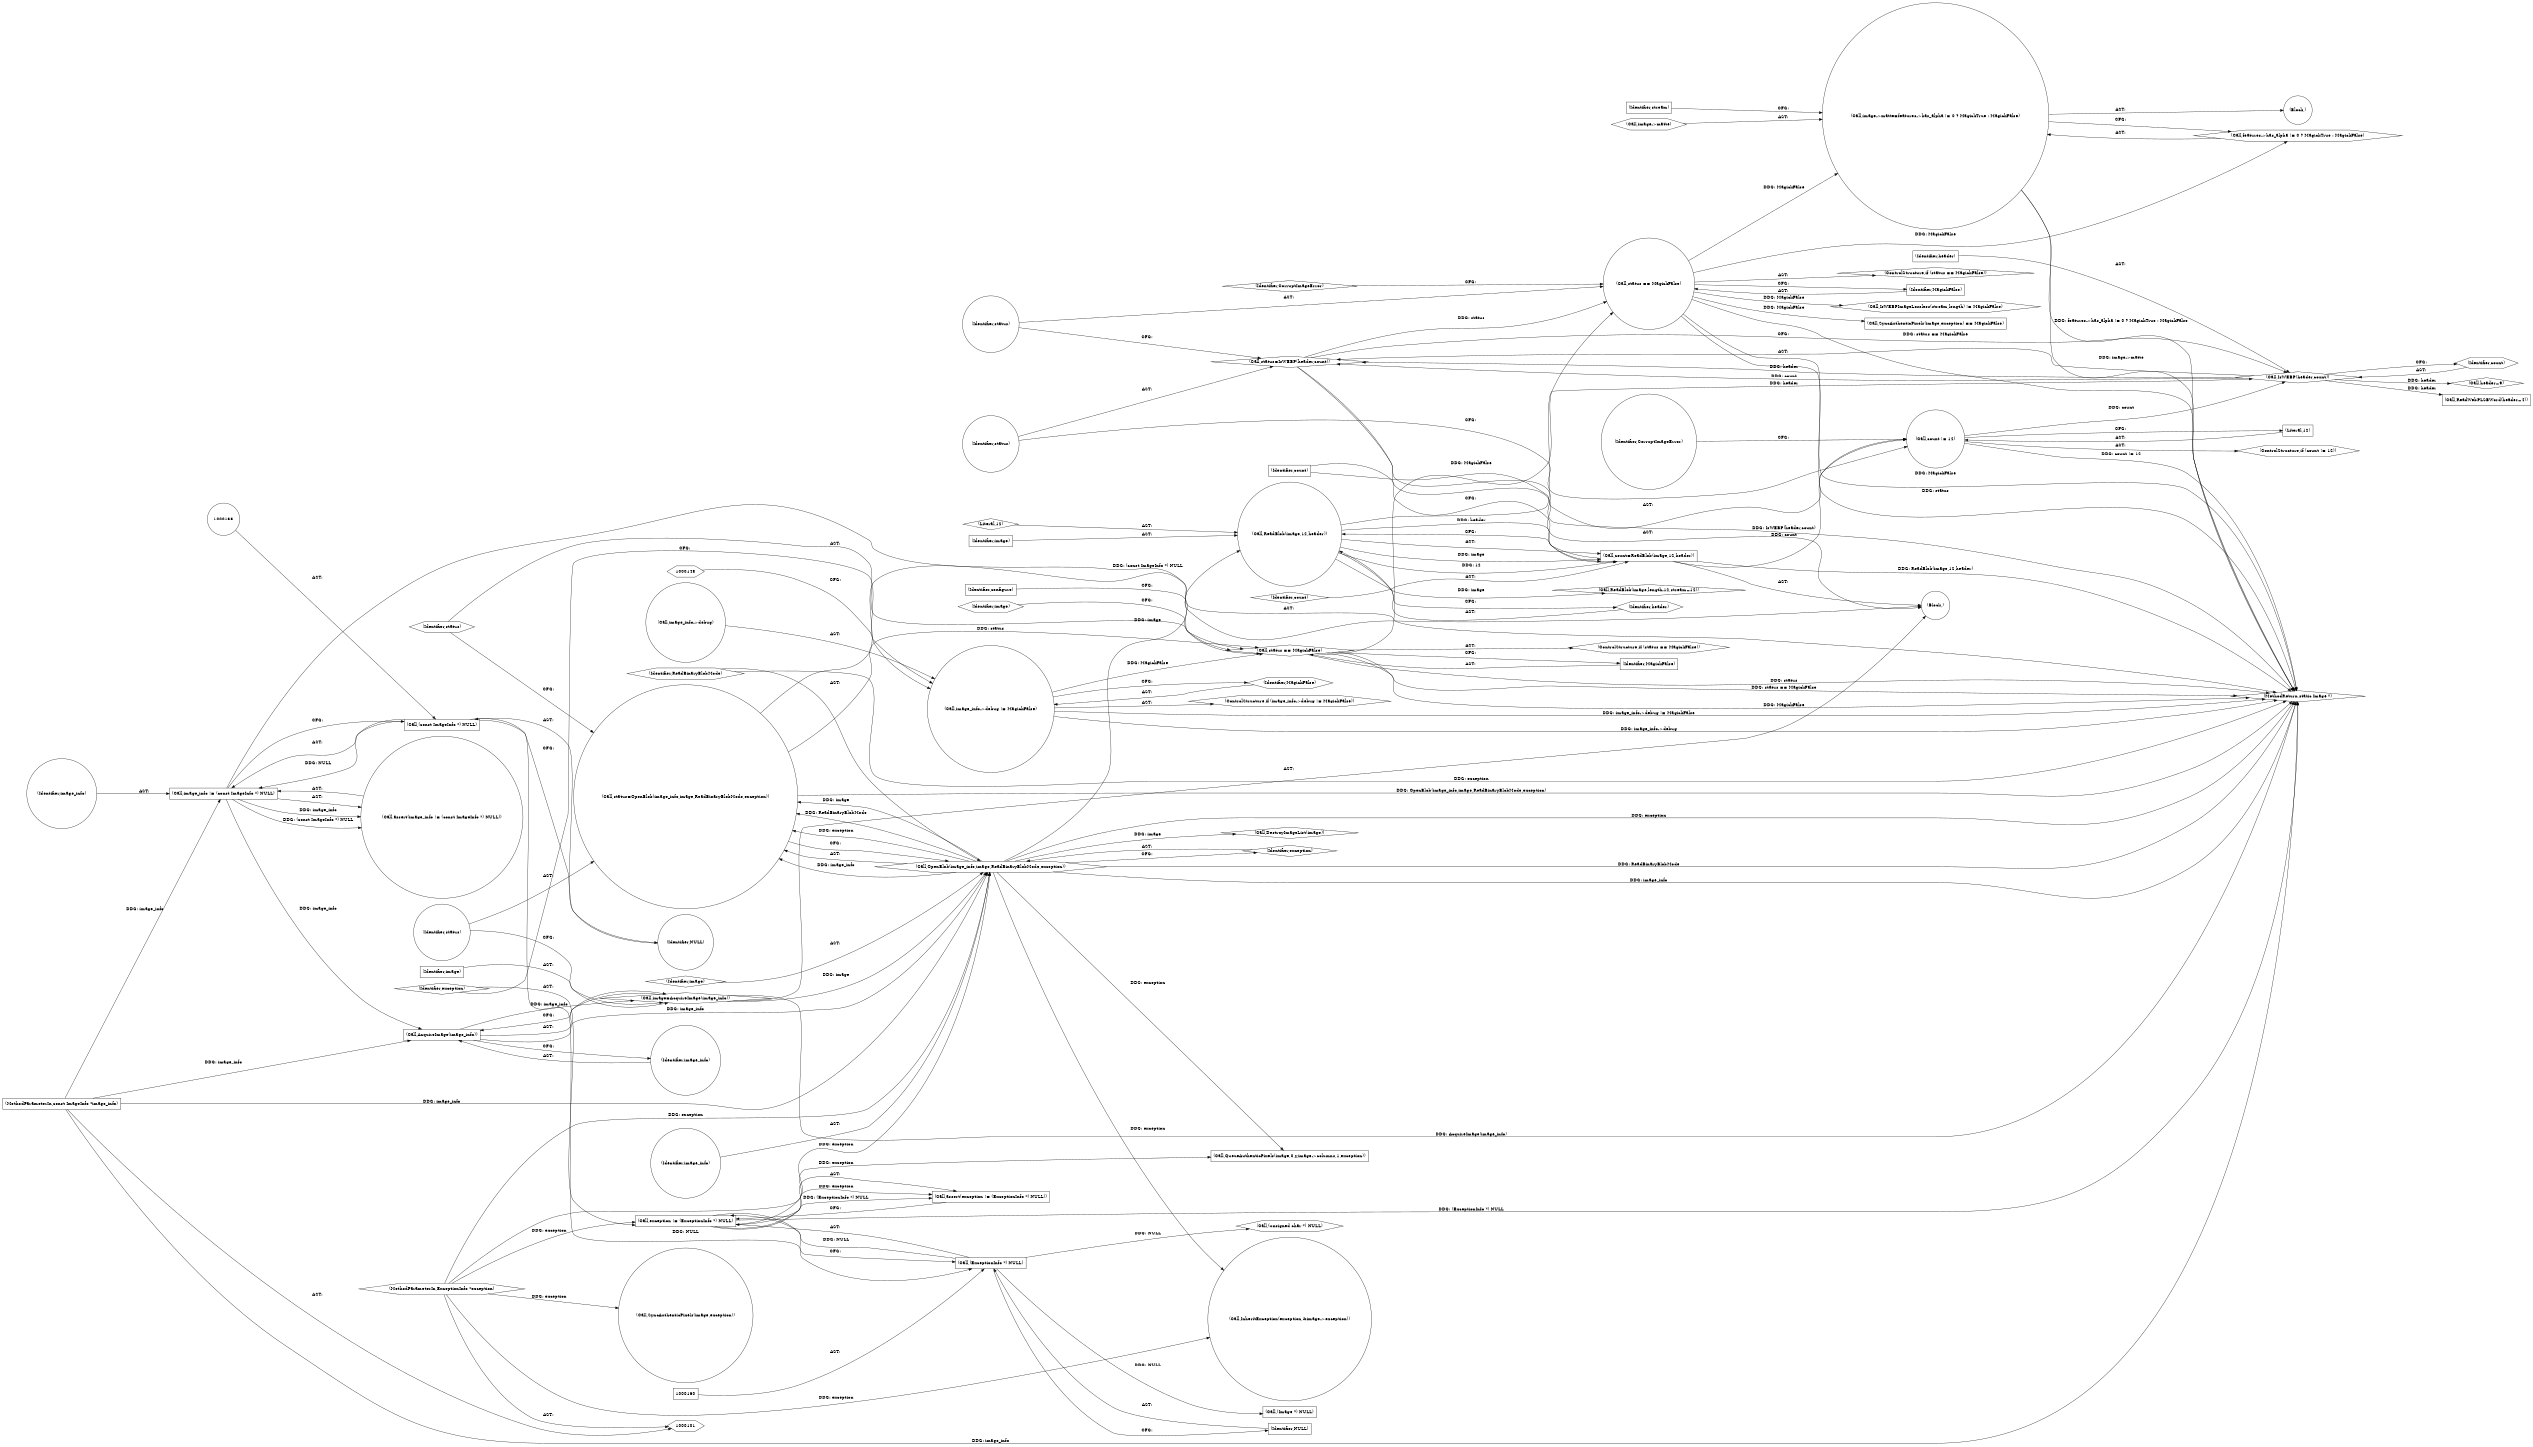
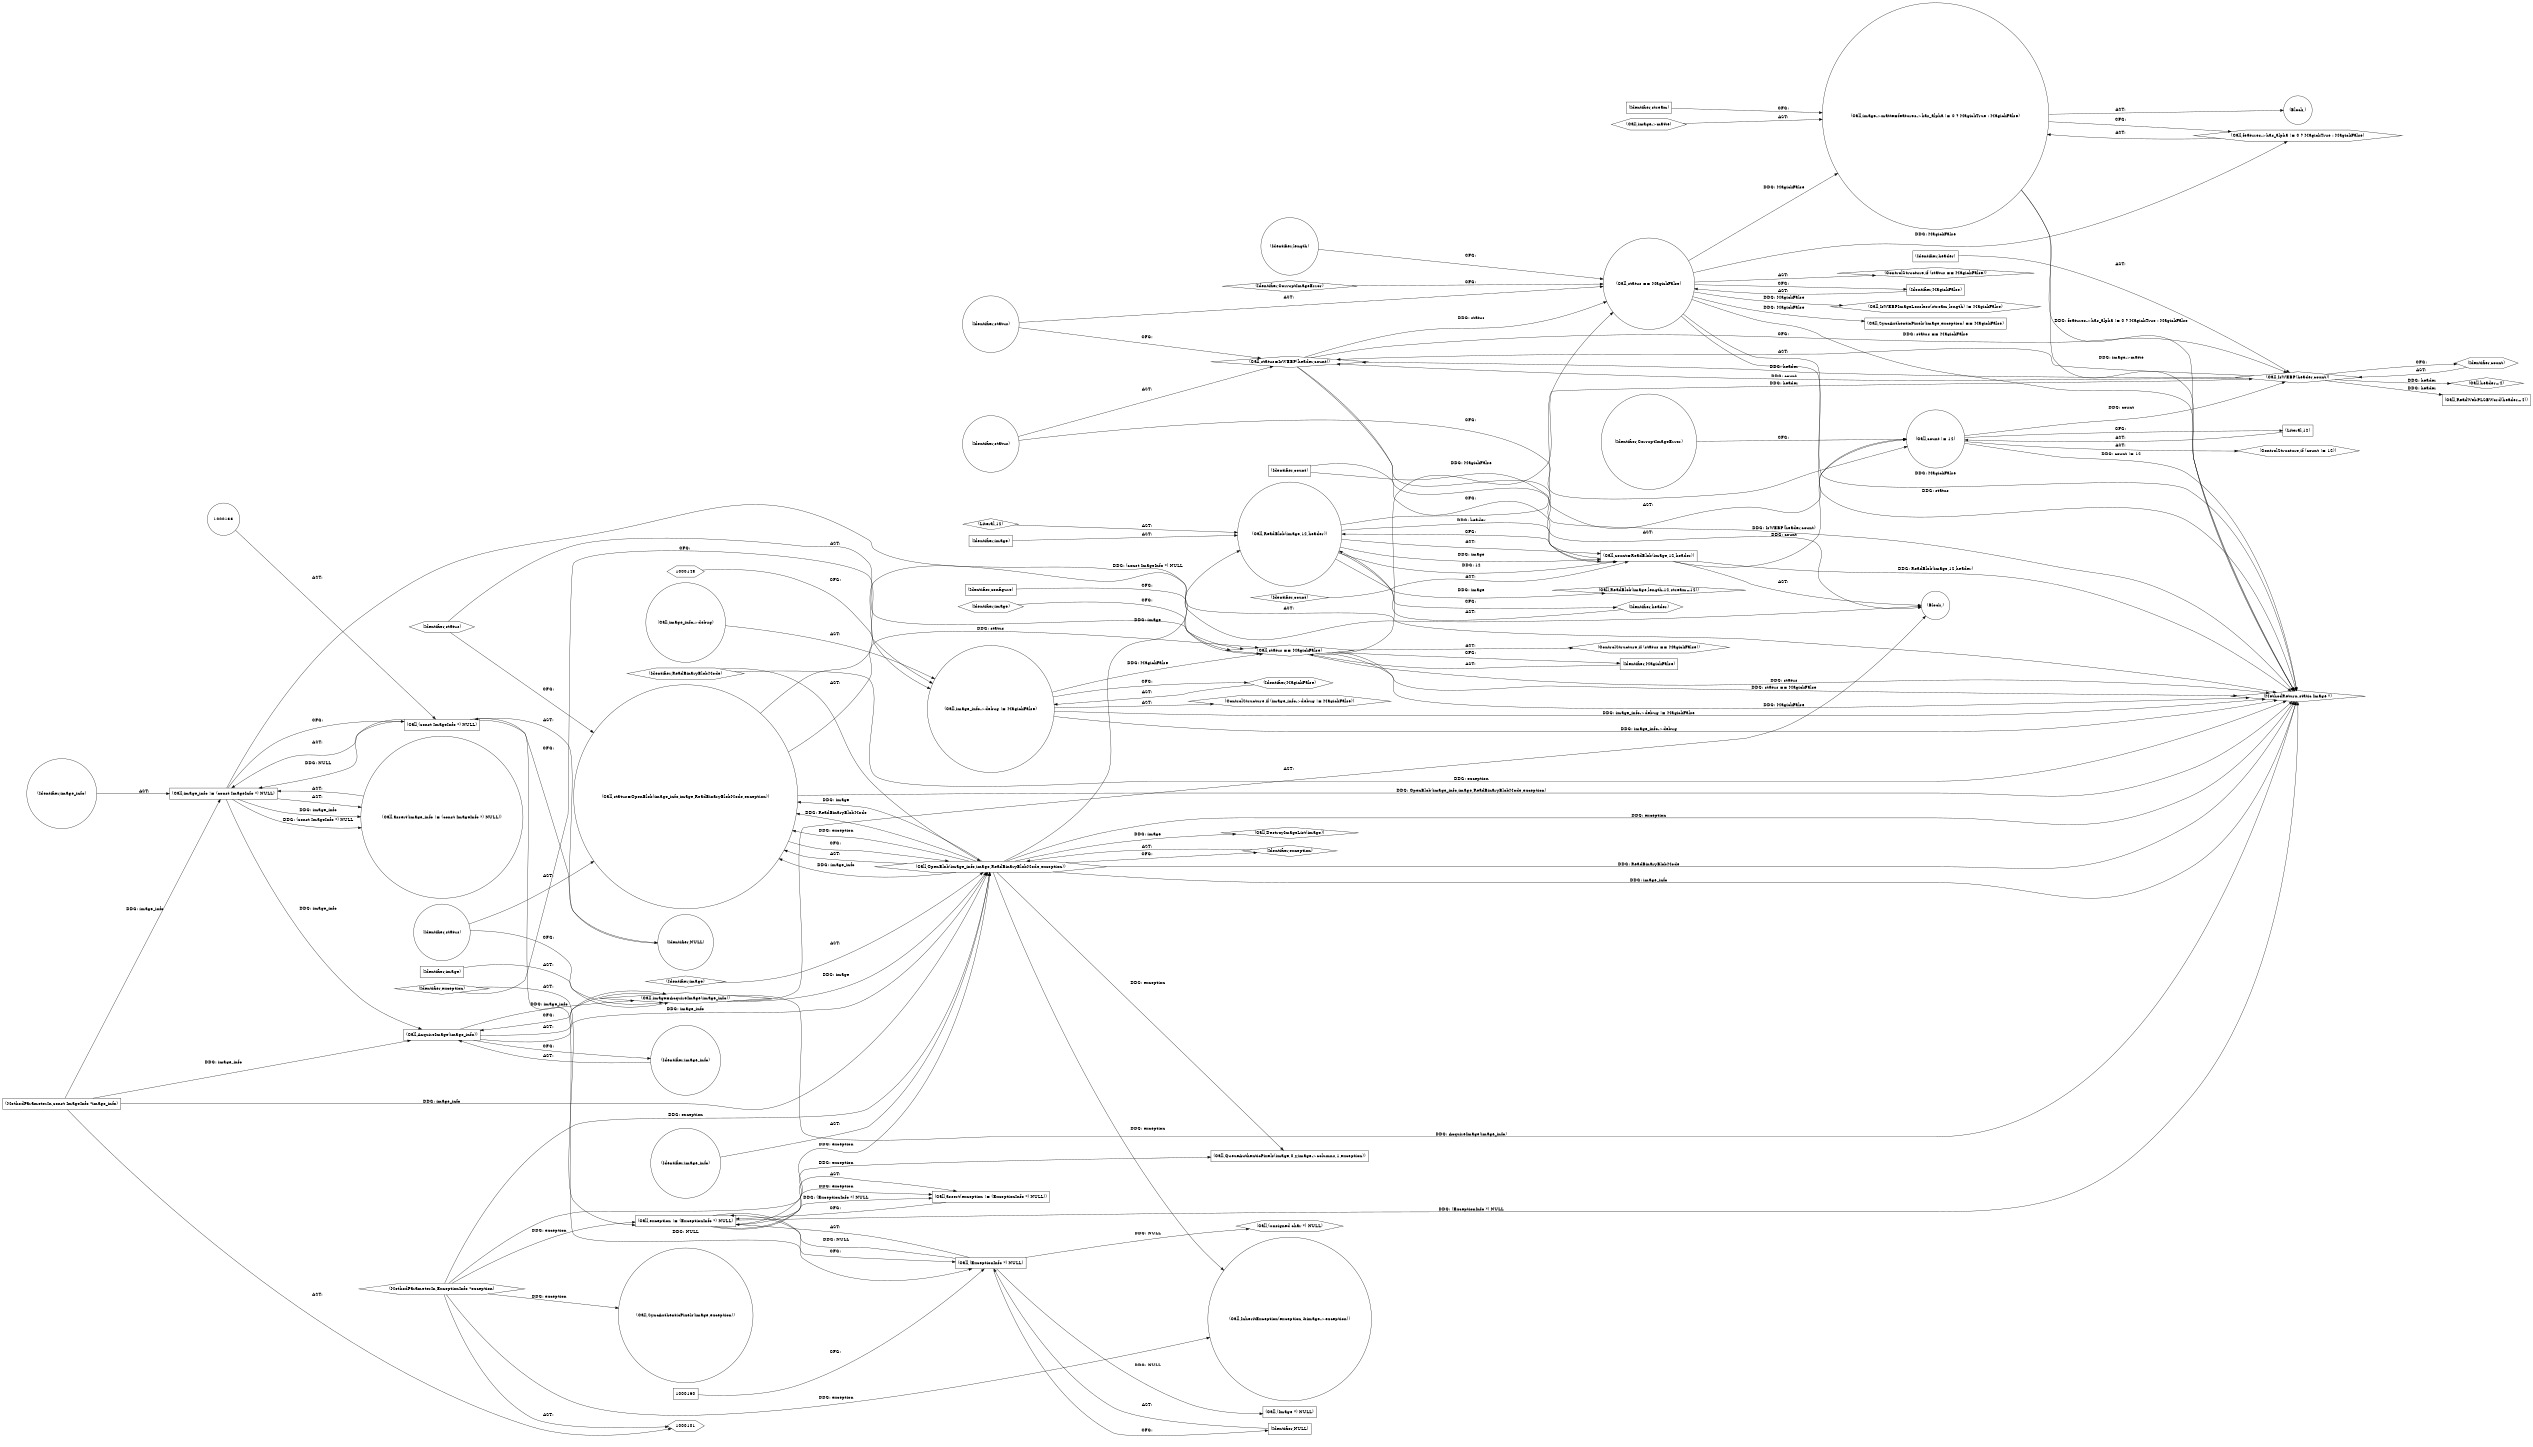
  digraph {
    rankdir=LR
    node [shape=box]
    n1 [label="(Call,image->matte=features->has_alpha != 0 ? MagickTrue : MagickFalse)" shape=circle]
    n2 [label="(Call,features->has_alpha != 0 ? MagickTrue : MagickFalse)" shape=hexagon]
    n3 [label="(Block,)" shape=circle]
    n4 [label="(MethodReturn,static Image *)" shape=diamond]
    n5 [label="(Call,status == MagickFalse)" shape=circle]
    n6 [label="(ControlStructure,if (status == MagickFalse))" shape=diamond]
    n7 [label="(Call,IsWEBPImageLossless(stream,length) != MagickFalse)" shape=hexagon]
    n8 [label="(Call,SyncAuthenticPixels(image,exception) == MagickFalse)"]
    n9 [label="(Identifier,MagickFalse)"]
    n10 [label="(Call,status=IsWEBP(header,count))" shape=diamond]
    n11 [label="(Call,IsWEBP(header,count))" shape=diamond]
    n12 [label="(Block,)" shape=circle]
    n13 [label="(Identifier,count)" shape=hexagon]
-   n14 [label="(Call,header+9)" shape=diamond]
+   n14 [label="(Call,header+4)" shape=diamond]
    n15 [label="(Call,ReadWebPLSBWord(header+4))"]
    n16 [label="(Call,ReadBlob(image,12,header))" shape=circle]
    n17 [label="(Call,count=ReadBlob(image,12,header))"]
    n18 [label="(Identifier,header)" shape=hexagon]
    n19 [label="(Call,ReadBlob(image,length-12,stream+12))" shape=diamond]
    n20 [label="(Call,count != 12)" shape=circle]
    n21 [label="(Call,OpenBlob(image_info,image,ReadBinaryBlobMode,exception))" shape=hexagon]
    n22 [label="(Call,status=OpenBlob(image_info,image,ReadBinaryBlobMode,exception))" shape=circle]
    n23 [label="(Call,InheritException(exception,&image->exception))" shape=circle]
    n24 [label="(Call,QueueAuthenticPixels(image,0,y,image->columns,1,exception))"]
    n25 [label="(Call,DestroyImageList(image))" shape=diamond]
    n26 [label="(Identifier,exception)" shape=diamond]
    n27 [label="(Call,status == MagickFalse)" shape=diamond]
    n28 [label="(Call,AcquireImage(image_info))"]
    n29 [label="(Call,image=AcquireImage(image_info))" shape=diamond]
    n30 [label="(Identifier,image_info)" shape=circle]
    n31 [label="(Call,image_info != (const ImageInfo *) NULL)"]
    n32 [label="(Call,(const ImageInfo *) NULL)"]
    n33 [label="(Call,assert(image_info != (const ImageInfo *) NULL))" shape=circle]
    n34 [label="(Call,(ExceptionInfo *) NULL)"]
    n35 [label="(Identifier,NULL)" shape=circle]
    n36 [label="(MethodParameterIn,const ImageInfo *image_info)"]
    1000101 [shape=hexagon]
    n38 [label="(Call,exception != (ExceptionInfo *) NULL)"]
    n39 [label="(Call,(Image *) NULL)"]
    n40 [label="(Identifier,NULL)"]
    n41 [label="(Call,(unsigned char *) NULL)" shape=hexagon]
    n42 [label="(Call,assert(exception != (ExceptionInfo *) NULL))"]
    n43 [label="(MethodParameterIn,ExceptionInfo *exception)" shape=hexagon]
    n44 [label="(Call,SyncAuthenticPixels(image,exception))" shape=circle]
    n45 [label="(ControlStructure,if (count != 12))" shape=hexagon]
    n46 [label="(Literal,12)"]
    n47 [label="(Identifier,MagickFalse)"]
    n48 [label="(ControlStructure,if (status == MagickFalse))" shape=hexagon]
    n49 [label="(Call,image_info->debug != MagickFalse)" shape=circle]
    n50 [label="(ControlStructure,if (image_info->debug != MagickFalse))" shape=hexagon]
    n51 [label="(Identifier,MagickFalse)" shape=hexagon]
    n52 [label="(Identifier,image_info)" shape=circle]
    n53 [label="(Identifier,configure)"]
    n54 [label="(Identifier,status)" shape=circle]
+   n55 [label="(Identifier,length)" shape=circle]
    n56 [label="(Identifier,ReadBinaryBlobMode)" shape=hexagon]
    n57 [label="(Identifier,header)"]
    n58 [label="(Call,image_info->debug)" shape=circle]
    n59 [label="(Literal,12)" shape=diamond]
    n60 [label="(Identifier,image)"]
    n61 [label="(Identifier,count)"]
    n62 [label="(Identifier,CorruptImageError)" shape=diamond]
    n63 [label="(Identifier,image_info)" shape=circle]
    n64 [label="(Identifier,CorruptImageError)" shape=circle]
    n65 [label="(Identifier,count)" shape=diamond]
    n66 [label="(Identifier,status)" shape=circle]
    n67 [label="(Identifier,image)" shape=diamond]
    n68 [label="(Identifier,status)" shape=circle]
    n69 [label="(Identifier,image)"]
    n70 [label="(Call,image->matte)" shape=hexagon]
    n71 [label="(Identifier,exception)" shape=diamond]
    n72 [label="(Identifier,image)" shape=hexagon]
    n73 [label="(Identifier,stream)"]
    n74 [label="(Identifier,status)" shape=hexagon]
    1000133 [shape=circle]
    1000160
    1000148 [shape=hexagon]
    n1 -> n2 [label="CFG: "]
    n1 -> n3 [label="AST: "]
    n1 -> n4 [label="DDG: features->has_alpha != 0 ? MagickTrue : MagickFalse"]
    n1 -> n4 [label="DDG: image->matte"]
    n2 -> n1 [label="AST: "]
    n5 -> n1 [label="DDG: MagickFalse"]
    n5 -> n2 [label="DDG: MagickFalse"]
    n5 -> n4 [label="DDG: status == MagickFalse"]
    n5 -> n4 [label="DDG: MagickFalse"]
    n5 -> n4 [label="DDG: status"]
    n5 -> n6 [label="AST: "]
    n5 -> n7 [label="DDG: MagickFalse"]
    n5 -> n8 [label="DDG: MagickFalse"]
    n5 -> n9 [label="CFG: "]
    n9 -> n5 [label="AST: "]
    n10 -> n4 [label="DDG: IsWEBP(header,count)"]
    n10 -> n5 [label="DDG: status"]
    n10 -> n11 [label="CFG: "]
    n10 -> n12 [label="AST: "]
    n11 -> n10 [label="AST: "]
    n11 -> n10 [label="DDG: header"]
    n11 -> n10 [label="DDG: count"]
    n11 -> n13 [label="CFG: "]
    n11 -> n14 [label="DDG: header"]
    n11 -> n15 [label="DDG: header"]
    n13 -> n11 [label="AST: "]
    n16 -> n11 [label="DDG: header"]
    n16 -> n17 [label="AST: "]
    n16 -> n17 [label="DDG: image"]
    n16 -> n17 [label="DDG: 12"]
    n16 -> n17 [label="DDG: header"]
    n16 -> n18 [label="CFG: "]
    n16 -> n19 [label="DDG: image"]
    n17 -> n4 [label="DDG: ReadBlob(image,12,header)"]
    n17 -> n12 [label="AST: "]
    n17 -> n16 [label="CFG: "]
    n17 -> n20 [label="DDG: count"]
    n18 -> n16 [label="AST: "]
    n20 -> n4 [label="DDG: count != 12"]
    n20 -> n11 [label="DDG: count"]
    n20 -> n45 [label="AST: "]
    n20 -> n46 [label="CFG: "]
    n21 -> n4 [label="DDG: exception"]
    n21 -> n4 [label="DDG: ReadBinaryBlobMode"]
    n21 -> n4 [label="DDG: image_info"]
    n21 -> n16 [label="DDG: image"]
    n21 -> n22 [label="AST: "]
    n21 -> n22 [label="DDG: image_info"]
    n21 -> n22 [label="DDG: image"]
    n21 -> n22 [label="DDG: ReadBinaryBlobMode"]
    n21 -> n22 [label="DDG: exception"]
    n21 -> n23 [label="DDG: exception"]
    n21 -> n24 [label="DDG: exception"]
    n21 -> n25 [label="DDG: image"]
    n21 -> n26 [label="CFG: "]
    n22 -> n4 [label="DDG: OpenBlob(image_info,image,ReadBinaryBlobMode,exception)"]
    n22 -> n12 [label="AST: "]
    n22 -> n21 [label="CFG: "]
    n22 -> n27 [label="DDG: status"]
    n26 -> n21 [label="AST: "]
    n27 -> n4 [label="DDG: MagickFalse"]
    n27 -> n4 [label="DDG: status"]
    n27 -> n4 [label="DDG: status == MagickFalse"]
    n27 -> n5 [label="DDG: MagickFalse"]
    n27 -> n47 [label="CFG: "]
    n27 -> n48 [label="AST: "]
    n28 -> n21 [label="DDG: image_info"]
    n28 -> n29 [label="AST: "]
    n28 -> n29 [label="DDG: image_info"]
    n28 -> n30 [label="CFG: "]
    n29 -> n4 [label="DDG: AcquireImage(image_info)"]
    n29 -> n12 [label="AST: "]
    n29 -> n21 [label="DDG: image"]
    n29 -> n28 [label="CFG: "]
    n30 -> n28 [label="AST: "]
    n31 -> n4 [label="DDG: (const ImageInfo *) NULL"]
    n31 -> n28 [label="DDG: image_info"]
    n31 -> n32 [label="CFG: "]
    n31 -> n33 [label="AST: "]
    n31 -> n33 [label="DDG: image_info"]
    n31 -> n33 [label="DDG: (const ImageInfo *) NULL"]
    n32 -> n31 [label="AST: "]
    n32 -> n31 [label="DDG: NULL"]
    n32 -> n34 [label="DDG: NULL"]
    n32 -> n35 [label="CFG: "]
    n33 -> n31 [label="AST: "]
    n34 -> n38 [label="AST: "]
    n34 -> n38 [label="DDG: NULL"]
    n34 -> n39 [label="DDG: NULL"]
    n34 -> n40 [label="CFG: "]
    n34 -> n41 [label="DDG: NULL"]
    n35 -> n32 [label="AST: "]
-   n36 -> n4 [label="DDG: image_info"]
    n36 -> n21 [label="DDG: image_info"]
    n36 -> n28 [label="DDG: image_info"]
    n36 -> n31 [label="DDG: image_info"]
    n36 -> 1000101 [label="AST: "]
    n38 -> n4 [label="DDG: (ExceptionInfo *) NULL"]
    n38 -> n21 [label="DDG: exception"]
    n38 -> n34 [label="CFG: "]
    n38 -> n42 [label="AST: "]
    n38 -> n42 [label="DDG: exception"]
    n38 -> n42 [label="DDG: (ExceptionInfo *) NULL"]
    n40 -> n34 [label="AST: "]
    n42 -> n38 [label="CFG: "]
    n43 -> n21 [label="DDG: exception"]
    n43 -> n23 [label="DDG: exception"]
    n43 -> n24 [label="DDG: exception"]
    n43 -> 1000101 [label="AST: "]
    n43 -> n38 [label="DDG: exception"]
    n43 -> n44 [label="DDG: exception"]
    n46 -> n20 [label="AST: "]
    n47 -> n27 [label="AST: "]
    n49 -> n4 [label="DDG: image_info->debug != MagickFalse"]
    n49 -> n4 [label="DDG: image_info->debug"]
    n49 -> n27 [label="DDG: MagickFalse"]
    n49 -> n50 [label="AST: "]
    n49 -> n51 [label="CFG: "]
    n51 -> n49 [label="AST: "]
    n52 -> n21 [label="AST: "]
    n53 -> n27 [label="CFG: "]
    n54 -> n10 [label="AST: "]
    n54 -> n20 [label="CFG: "]
+   n55 -> n5 [label="CFG: "]
    n56 -> n4 [label="DDG: exception"]
    n56 -> n21 [label="AST: "]
    n57 -> n11 [label="AST: "]
    n58 -> n49 [label="AST: "]
    n59 -> n16 [label="AST: "]
    n60 -> n29 [label="AST: "]
    n61 -> n17 [label="CFG: "]
    n61 -> n20 [label="AST: "]
    n62 -> n5 [label="CFG: "]
    n63 -> n31 [label="AST: "]
    n64 -> n20 [label="CFG: "]
    n65 -> n17 [label="AST: "]
    n66 -> n5 [label="AST: "]
    n66 -> n10 [label="CFG: "]
    n67 -> n21 [label="AST: "]
    n68 -> n22 [label="AST: "]
    n68 -> n29 [label="CFG: "]
    n69 -> n16 [label="AST: "]
    n70 -> n1 [label="AST: "]
    n71 -> n38 [label="AST: "]
    n71 -> n49 [label="CFG: "]
    n72 -> n27 [label="CFG: "]
    n73 -> n1 [label="CFG: "]
    n74 -> n22 [label="CFG: "]
    n74 -> n27 [label="AST: "]
    1000133 -> n32 [label="AST: "]
-   1000160 -> n34 [label="AST: "]
+   1000160 -> n34 [label="CFG: "]
    1000148 -> n49 [label="CFG: "]
  }
